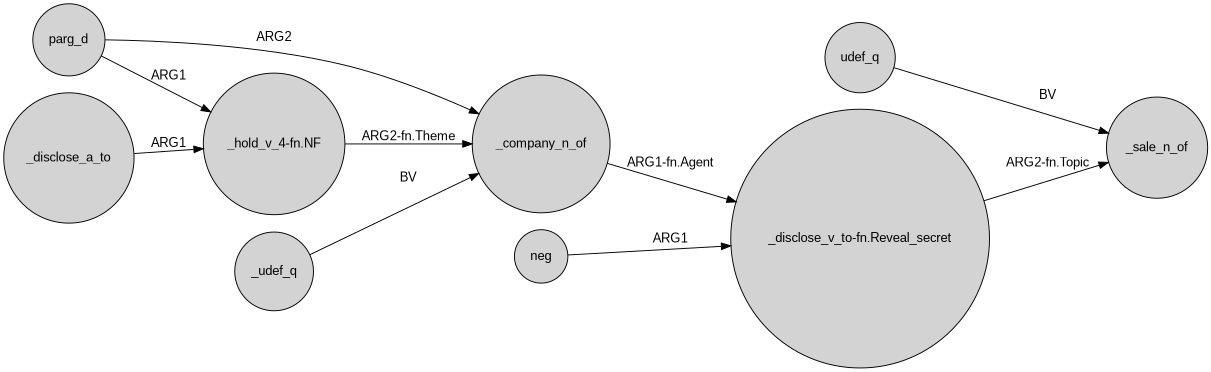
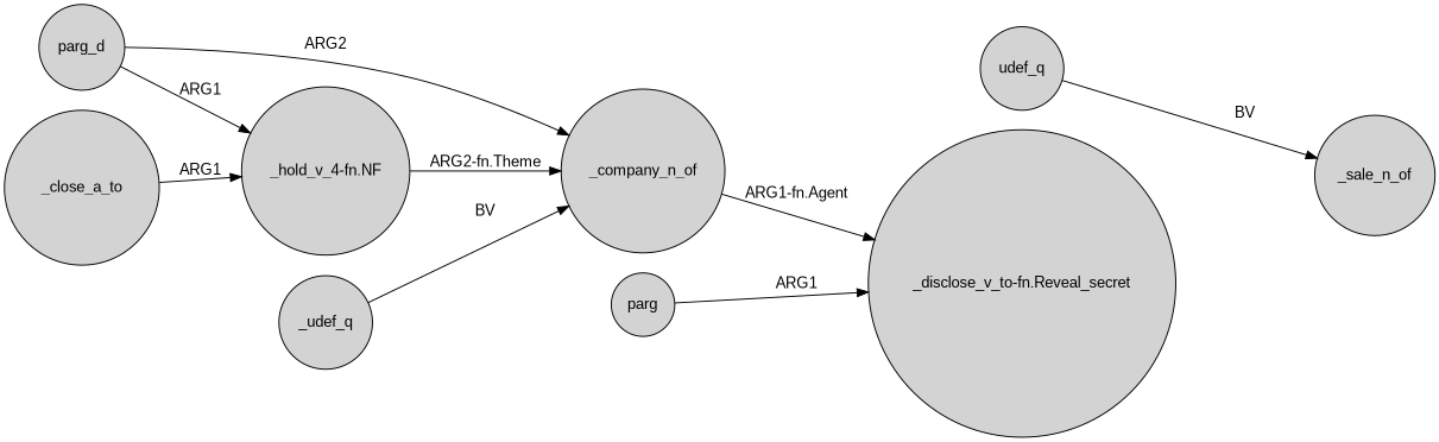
  digraph {
    fontname="Liberation Sans"
    rankdir=LR
    node [fontname="Liberation Sans" shape=circle style=filled]
    edge [fontname="Liberation Sans"]
    "_disclose_v_to-fn.Reveal_secret"
    _sale_n_of
    _company_n_of
-   neg
+   neg [label=parg]
    n5 [label="_hold_v_4-fn.NF"]
    parg_d
    n7 [label=_udef_q]
-   _close_a_to [label=_disclose_a_to]
+   _close_a_to
    udef_q
-   "_disclose_v_to-fn.Reveal_secret" -> _sale_n_of [label="ARG2-fn.Topic"]
    _company_n_of -> "_disclose_v_to-fn.Reveal_secret" [label="ARG1-fn.Agent"]
    neg -> "_disclose_v_to-fn.Reveal_secret" [label=ARG1]
    n5 -> _company_n_of [label="ARG2-fn.Theme"]
    parg_d -> _company_n_of [label=ARG2]
    parg_d -> n5 [label=ARG1]
    n7 -> _company_n_of [label=BV]
    _close_a_to -> n5 [label=ARG1]
    udef_q -> _sale_n_of [label=BV]
  }
